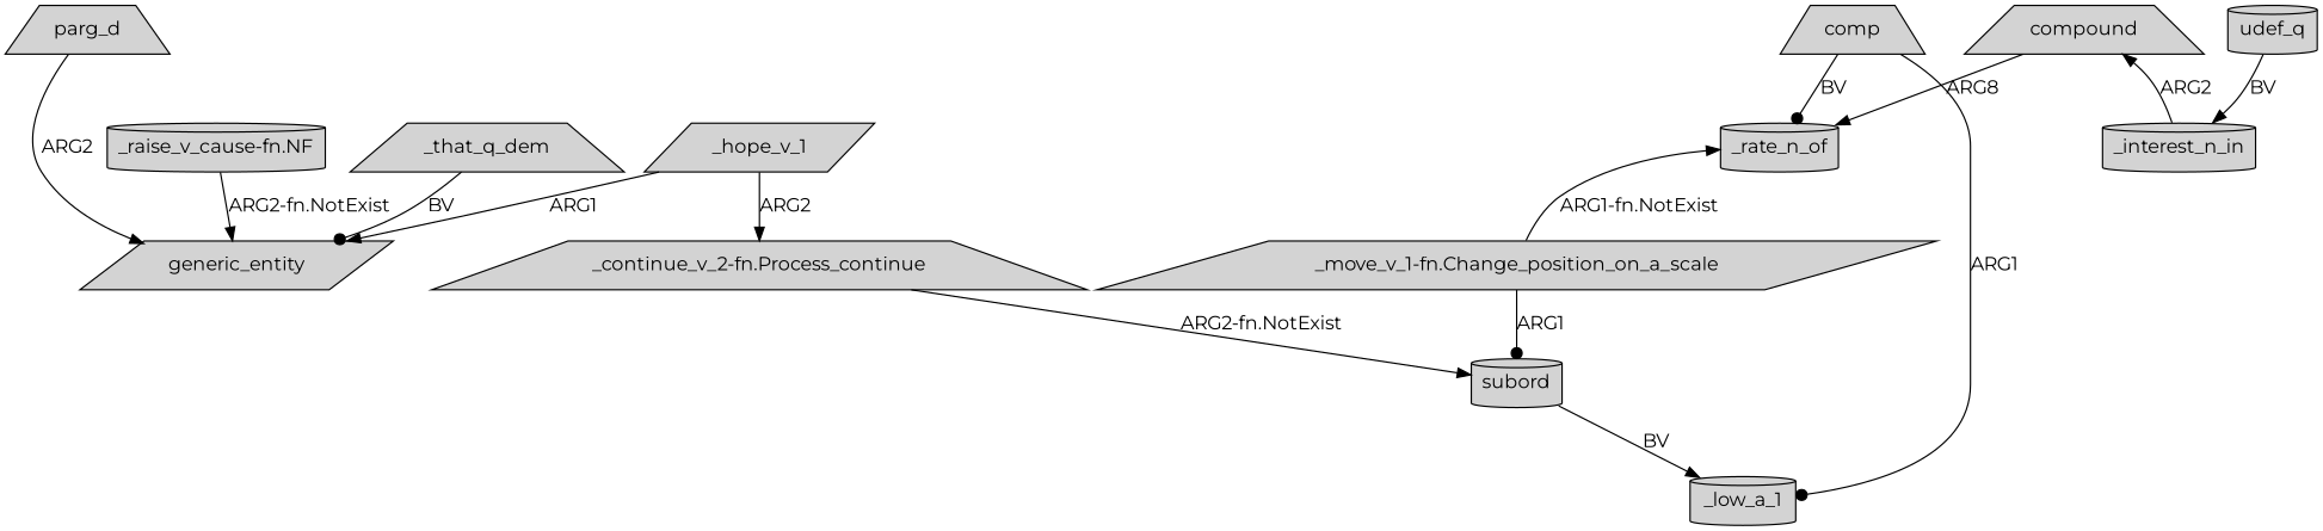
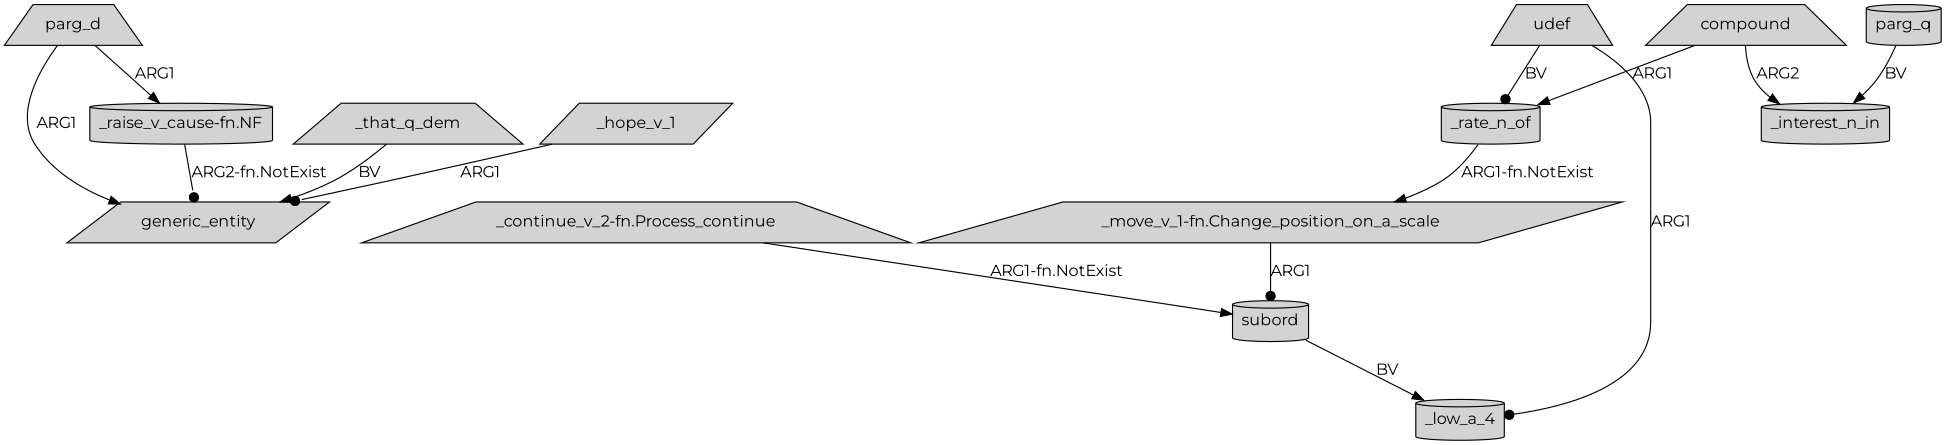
  digraph {
    fontname=Montserrat
    node [fontname=Montserrat shape=cylinder style=filled]
    edge [arrowhead=normal fontname=Montserrat]
    parg_d [shape=trapezium]
    "_raise_v_cause-fn.NF"
    generic_entity [shape=parallelogram]
    compound [shape=trapezium]
    _rate_n_of
    _interest_n_in
    _hope_v_1 [shape=parallelogram]
    "_continue_v_2-fn.Process_continue" [shape=trapezium]
    subord
-   _low_a_1
-   udef_q
+   _low_a_1 [label=_low_a_4]
+   udef_q [label=parg_q]
    "_move_v_1-fn.Change_position_on_a_scale" [shape=parallelogram]
    _that_q_dem [shape=trapezium]
-   comp [shape=trapezium]
-   parg_d -> generic_entity [label=ARG2]
-   "_raise_v_cause-fn.NF" -> generic_entity [label="ARG2-fn.NotExist"]
-   compound -> _rate_n_of [label=ARG8]
-   _interest_n_in -> compound [label=ARG2]
-   _hope_v_1 -> generic_entity [label=ARG1]
-   _hope_v_1 -> "_continue_v_2-fn.Process_continue" [label=ARG2]
-   "_continue_v_2-fn.Process_continue" -> subord [label="ARG2-fn.NotExist"]
+   comp [shape=trapezium label=udef]
+   parg_d -> "_raise_v_cause-fn.NF" [label=ARG1]
+   parg_d -> generic_entity [label=ARG1]
+   "_raise_v_cause-fn.NF" -> generic_entity [arrowhead=dot label="ARG2-fn.NotExist"]
+   compound -> _rate_n_of [label=ARG1]
+   compound -> _interest_n_in [label=ARG2]
+   _hope_v_1 -> generic_entity [arrowhead=dot label=ARG1]
+   "_continue_v_2-fn.Process_continue" -> subord [label="ARG1-fn.NotExist"]
    subord -> _low_a_1 [label=BV]
    udef_q -> _interest_n_in [label=BV]
-   "_move_v_1-fn.Change_position_on_a_scale" -> _rate_n_of [label="ARG1-fn.NotExist"]
+   _rate_n_of -> "_move_v_1-fn.Change_position_on_a_scale" [label="ARG1-fn.NotExist"]
    "_move_v_1-fn.Change_position_on_a_scale" -> subord [arrowhead=dot label=ARG1]
-   _that_q_dem -> generic_entity [arrowhead=dot label=BV]
+   _that_q_dem -> generic_entity [label=BV]
    comp -> _rate_n_of [arrowhead=dot label=BV]
    comp -> _low_a_1 [arrowhead=dot label=ARG1]
  }
